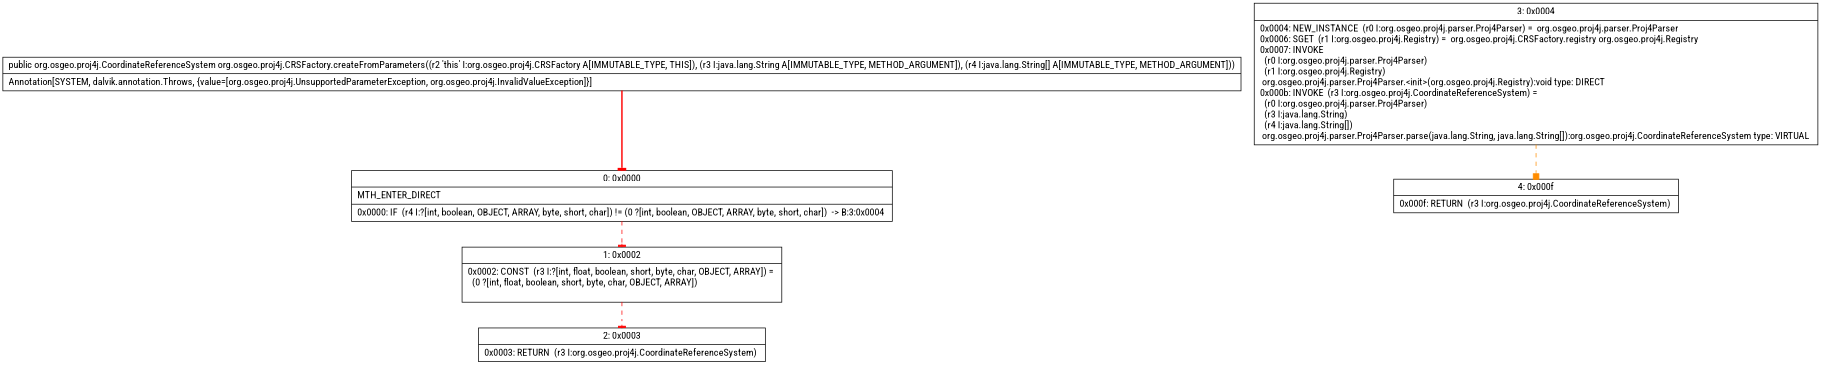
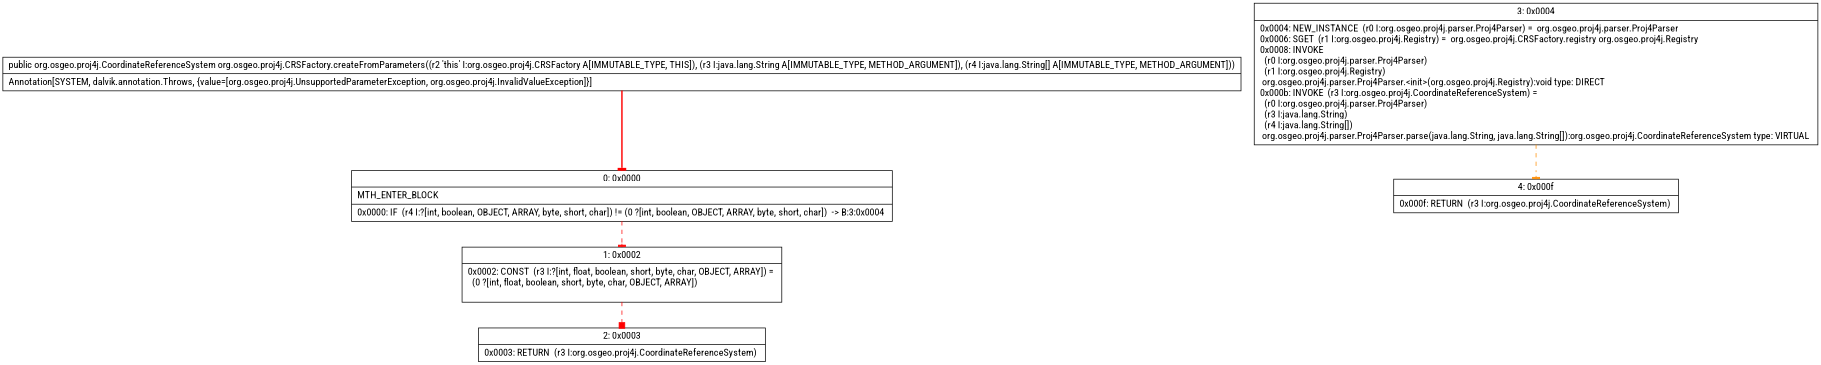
  digraph {
    fontname="Roboto Condensed"
    node [fontname="Roboto Condensed" shape=record]
    edge [arrowhead=tee color=red fontname="Roboto Condensed" style=dashed]
-   n1 [label="{0\:\ 0x0000|MTH_ENTER_DIRECT\l|0x0000: IF  (r4 I:?[int, boolean, OBJECT, ARRAY, byte, short, char]) != (0 ?[int, boolean, OBJECT, ARRAY, byte, short, char])  \-\> B:3:0x0004 \l}"]
+   n1 [label="{0\:\ 0x0000|MTH_ENTER_BLOCK\l|0x0000: IF  (r4 I:?[int, boolean, OBJECT, ARRAY, byte, short, char]) != (0 ?[int, boolean, OBJECT, ARRAY, byte, short, char])  \-\> B:3:0x0004 \l}"]
    n2 [label="{1\:\ 0x0002|0x0002: CONST  (r3 I:?[int, float, boolean, short, byte, char, OBJECT, ARRAY]) = \l  (0 ?[int, float, boolean, short, byte, char, OBJECT, ARRAY])\l \l}"]
    n3 [label="{2\:\ 0x0003|0x0003: RETURN  (r3 I:org.osgeo.proj4j.CoordinateReferenceSystem) \l}"]
-   n4 [label="{3\:\ 0x0004|0x0004: NEW_INSTANCE  (r0 I:org.osgeo.proj4j.parser.Proj4Parser) =  org.osgeo.proj4j.parser.Proj4Parser \l0x0006: SGET  (r1 I:org.osgeo.proj4j.Registry) =  org.osgeo.proj4j.CRSFactory.registry org.osgeo.proj4j.Registry \l0x0007: INVOKE  \l  (r0 I:org.osgeo.proj4j.parser.Proj4Parser)\l  (r1 I:org.osgeo.proj4j.Registry)\l org.osgeo.proj4j.parser.Proj4Parser.\<init\>(org.osgeo.proj4j.Registry):void type: DIRECT \l0x000b: INVOKE  (r3 I:org.osgeo.proj4j.CoordinateReferenceSystem) = \l  (r0 I:org.osgeo.proj4j.parser.Proj4Parser)\l  (r3 I:java.lang.String)\l  (r4 I:java.lang.String[])\l org.osgeo.proj4j.parser.Proj4Parser.parse(java.lang.String, java.lang.String[]):org.osgeo.proj4j.CoordinateReferenceSystem type: VIRTUAL \l}"]
+   n4 [label="{3\:\ 0x0004|0x0004: NEW_INSTANCE  (r0 I:org.osgeo.proj4j.parser.Proj4Parser) =  org.osgeo.proj4j.parser.Proj4Parser \l0x0006: SGET  (r1 I:org.osgeo.proj4j.Registry) =  org.osgeo.proj4j.CRSFactory.registry org.osgeo.proj4j.Registry \l0x0008: INVOKE  \l  (r0 I:org.osgeo.proj4j.parser.Proj4Parser)\l  (r1 I:org.osgeo.proj4j.Registry)\l org.osgeo.proj4j.parser.Proj4Parser.\<init\>(org.osgeo.proj4j.Registry):void type: DIRECT \l0x000b: INVOKE  (r3 I:org.osgeo.proj4j.CoordinateReferenceSystem) = \l  (r0 I:org.osgeo.proj4j.parser.Proj4Parser)\l  (r3 I:java.lang.String)\l  (r4 I:java.lang.String[])\l org.osgeo.proj4j.parser.Proj4Parser.parse(java.lang.String, java.lang.String[]):org.osgeo.proj4j.CoordinateReferenceSystem type: VIRTUAL \l}"]
    n5 [label="{4\:\ 0x000f|0x000f: RETURN  (r3 I:org.osgeo.proj4j.CoordinateReferenceSystem) \l}"]
    n6 [label="{public org.osgeo.proj4j.CoordinateReferenceSystem org.osgeo.proj4j.CRSFactory.createFromParameters((r2 'this' I:org.osgeo.proj4j.CRSFactory A[IMMUTABLE_TYPE, THIS]), (r3 I:java.lang.String A[IMMUTABLE_TYPE, METHOD_ARGUMENT]), (r4 I:java.lang.String[] A[IMMUTABLE_TYPE, METHOD_ARGUMENT]))  | Annotation[SYSTEM, dalvik.annotation.Throws, \{value=[org.osgeo.proj4j.UnsupportedParameterException, org.osgeo.proj4j.InvalidValueException]\}]\l}"]
    n1 -> n2
-   n2 -> n3
-   n4 -> n5 [arrowhead=box color=darkorange]
+   n2 -> n3 [arrowhead=box]
+   n4 -> n5 [color=darkorange]
    n6 -> n1 [style=bold]
  }
